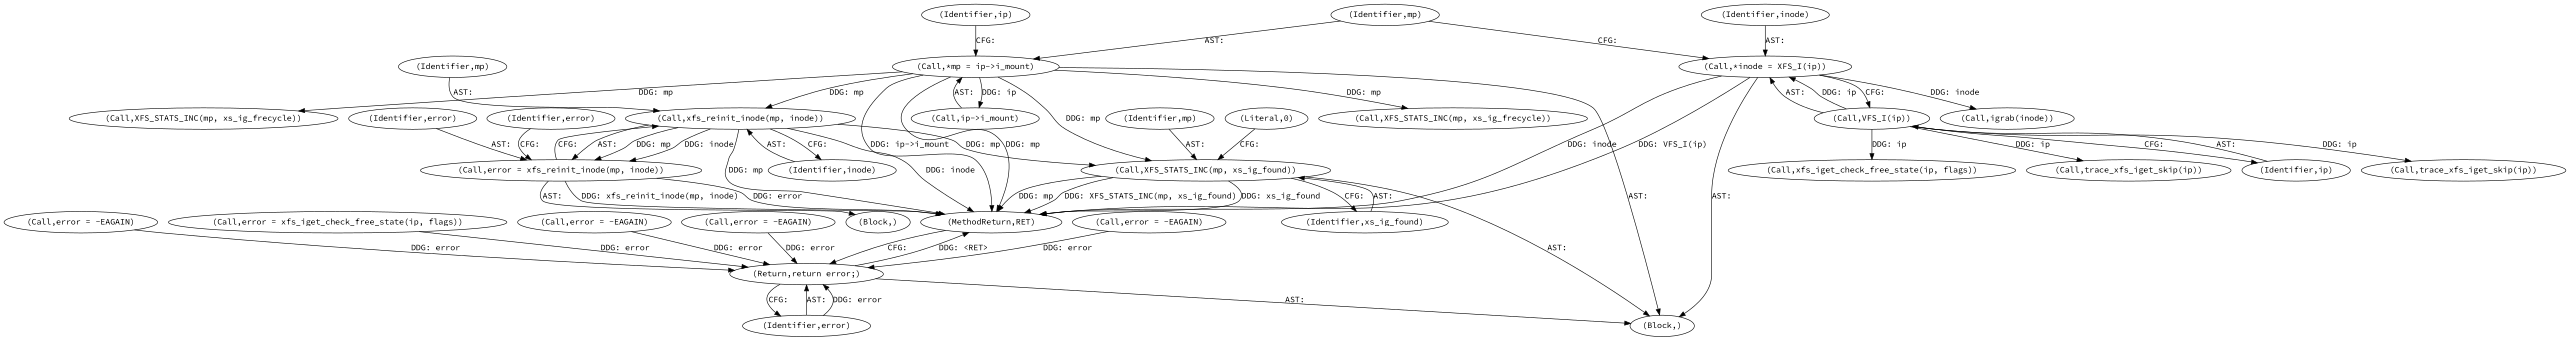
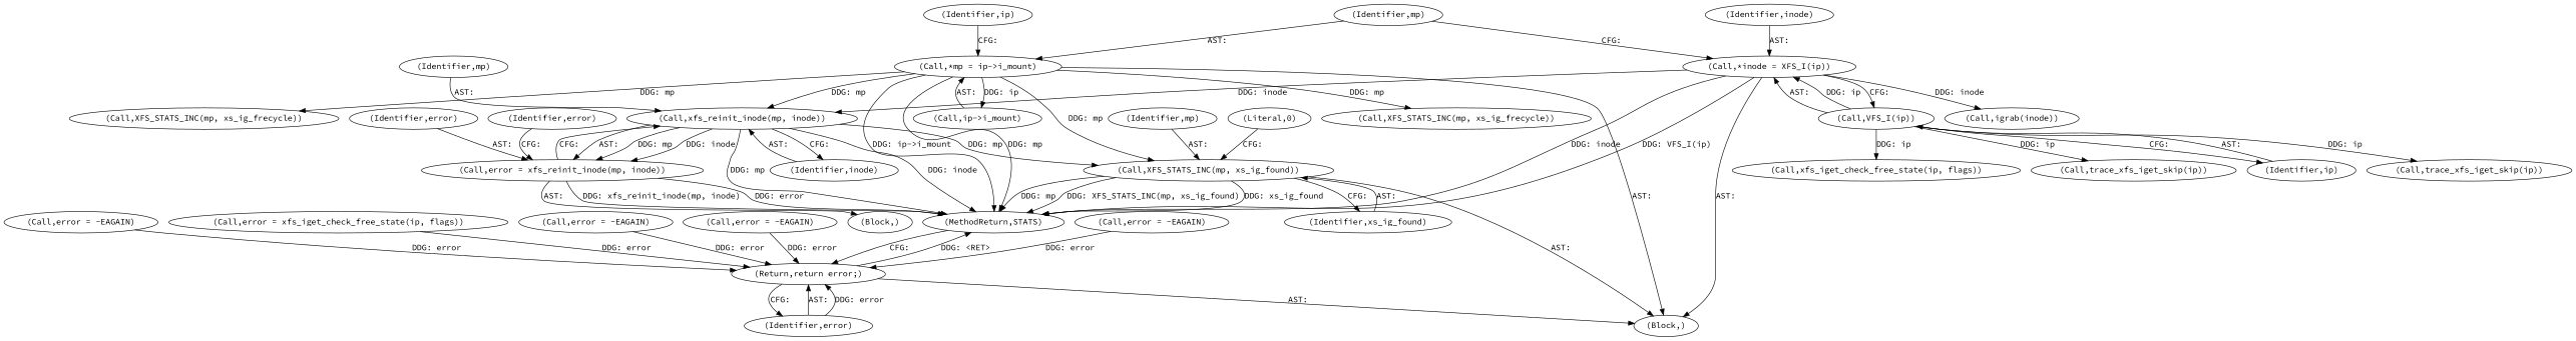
  digraph {
    fontname="Source Code Pro"
    node [fontname="Source Code Pro"]
    edge [fontname="Source Code Pro"]
    n1 [label="(Call,xfs_reinit_inode(mp, inode))"]
    n2 [label="(Call,error = xfs_reinit_inode(mp, inode))"]
    n3 [label="(Call,XFS_STATS_INC(mp, xs_ig_found))"]
-   n4 [label="(MethodReturn,RET)"]
+   n4 [label="(MethodReturn,STATS)"]
    n5 [label="(Identifier,inode)"]
    n6 [label="(Block,)"]
    n7 [label="(Block,)"]
    n8 [label="(Identifier,xs_ig_found)"]
    n9 [label="(Return,return error;)"]
    n10 [label="(Call,*mp = ip->i_mount)"]
    n11 [label="(Call,XFS_STATS_INC(mp, xs_ig_frecycle))"]
    n12 [label="(Call,XFS_STATS_INC(mp, xs_ig_frecycle))"]
    n13 [label="(Call,ip->i_mount)"]
    n14 [label="(Call,*inode = XFS_I(ip))"]
    n15 [label="(Call,VFS_I(ip))"]
    n16 [label="(Call,igrab(inode))"]
    n17 [label="(Identifier,ip)"]
    n18 [label="(Call,trace_xfs_iget_skip(ip))"]
    n19 [label="(Call,xfs_iget_check_free_state(ip, flags))"]
    n20 [label="(Call,trace_xfs_iget_skip(ip))"]
    n21 [label="(Identifier,error)"]
    n22 [label="(Call,error = xfs_iget_check_free_state(ip, flags))"]
    n23 [label="(Call,error = -EAGAIN)"]
    n24 [label="(Literal,0)"]
    n25 [label="(Identifier,inode)"]
    n26 [label="(Identifier,mp)"]
    n27 [label="(Call,error = -EAGAIN)"]
    n28 [label="(Call,error = -EAGAIN)"]
    n29 [label="(Identifier,error)"]
    n30 [label="(Identifier,mp)"]
    n31 [label="(Identifier,error)"]
    n32 [label="(Identifier,ip)"]
    n33 [label="(Call,error = -EAGAIN)"]
    n34 [label="(Identifier,mp)"]
    n1 -> n2 [label="AST: "]
    n1 -> n2 [label="DDG: mp"]
    n1 -> n2 [label="DDG: inode"]
    n1 -> n3 [label="DDG: mp"]
    n1 -> n4 [label="DDG: mp"]
    n1 -> n4 [label="DDG: inode"]
    n1 -> n5 [label="CFG: "]
    n2 -> n1 [label="CFG: "]
    n2 -> n4 [label="DDG: xfs_reinit_inode(mp, inode)"]
    n2 -> n4 [label="DDG: error"]
    n2 -> n6 [label="AST: "]
    n3 -> n4 [label="DDG: xs_ig_found"]
    n3 -> n4 [label="DDG: mp"]
    n3 -> n4 [label="DDG: XFS_STATS_INC(mp, xs_ig_found)"]
    n3 -> n7 [label="AST: "]
    n3 -> n8 [label="CFG: "]
    n4 -> n9 [label="CFG: "]
    n5 -> n1 [label="AST: "]
    n8 -> n3 [label="AST: "]
    n9 -> n4 [label="DDG: <RET>"]
    n9 -> n7 [label="AST: "]
    n9 -> n21 [label="CFG: "]
    n10 -> n1 [label="DDG: mp"]
    n10 -> n3 [label="DDG: mp"]
    n10 -> n4 [label="DDG: ip->i_mount"]
    n10 -> n4 [label="DDG: mp"]
    n10 -> n7 [label="AST: "]
    n10 -> n11 [label="DDG: mp"]
    n10 -> n12 [label="DDG: mp"]
    n10 -> n13 [label="DDG: ip"]
    n13 -> n10 [label="AST: "]
+   n14 -> n1 [label="DDG: inode"]
    n14 -> n4 [label="DDG: inode"]
    n14 -> n4 [label="DDG: VFS_I(ip)"]
    n14 -> n7 [label="AST: "]
    n14 -> n15 [label="CFG: "]
    n14 -> n16 [label="DDG: inode"]
    n15 -> n14 [label="AST: "]
    n15 -> n14 [label="DDG: ip"]
    n15 -> n17 [label="CFG: "]
    n15 -> n18 [label="DDG: ip"]
    n15 -> n19 [label="DDG: ip"]
    n15 -> n20 [label="DDG: ip"]
    n17 -> n15 [label="AST: "]
    n21 -> n9 [label="AST: "]
    n21 -> n9 [label="DDG: error"]
    n22 -> n9 [label="DDG: error"]
    n23 -> n9 [label="DDG: error"]
    n24 -> n3 [label="CFG: "]
    n25 -> n14 [label="AST: "]
    n26 -> n1 [label="AST: "]
    n27 -> n9 [label="DDG: error"]
    n28 -> n9 [label="DDG: error"]
    n29 -> n2 [label="CFG: "]
    n30 -> n3 [label="AST: "]
    n31 -> n2 [label="AST: "]
    n32 -> n10 [label="CFG: "]
    n33 -> n9 [label="DDG: error"]
    n34 -> n10 [label="AST: "]
    n34 -> n14 [label="CFG: "]
  }
